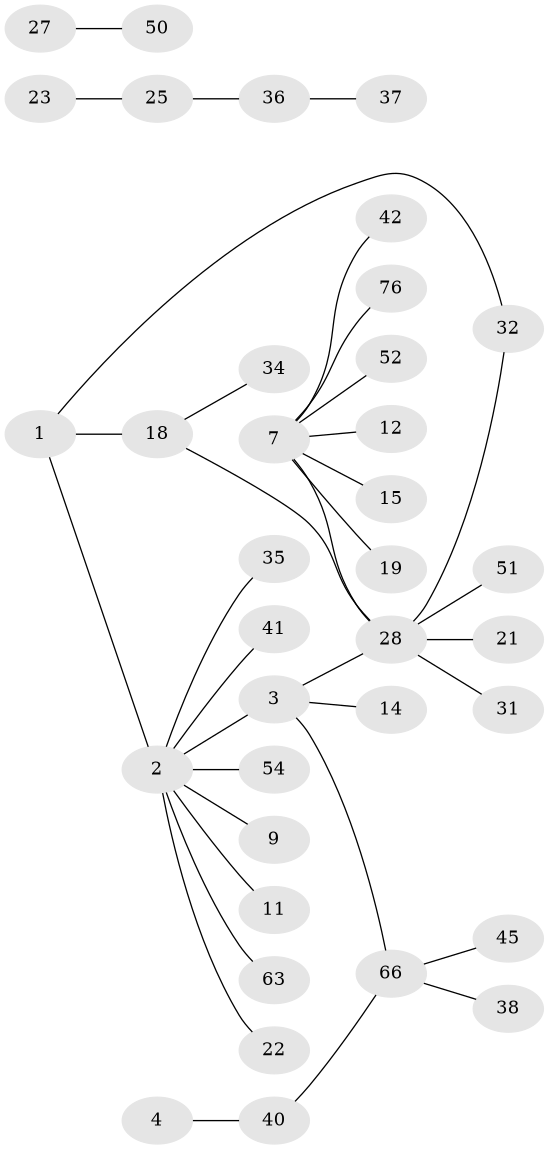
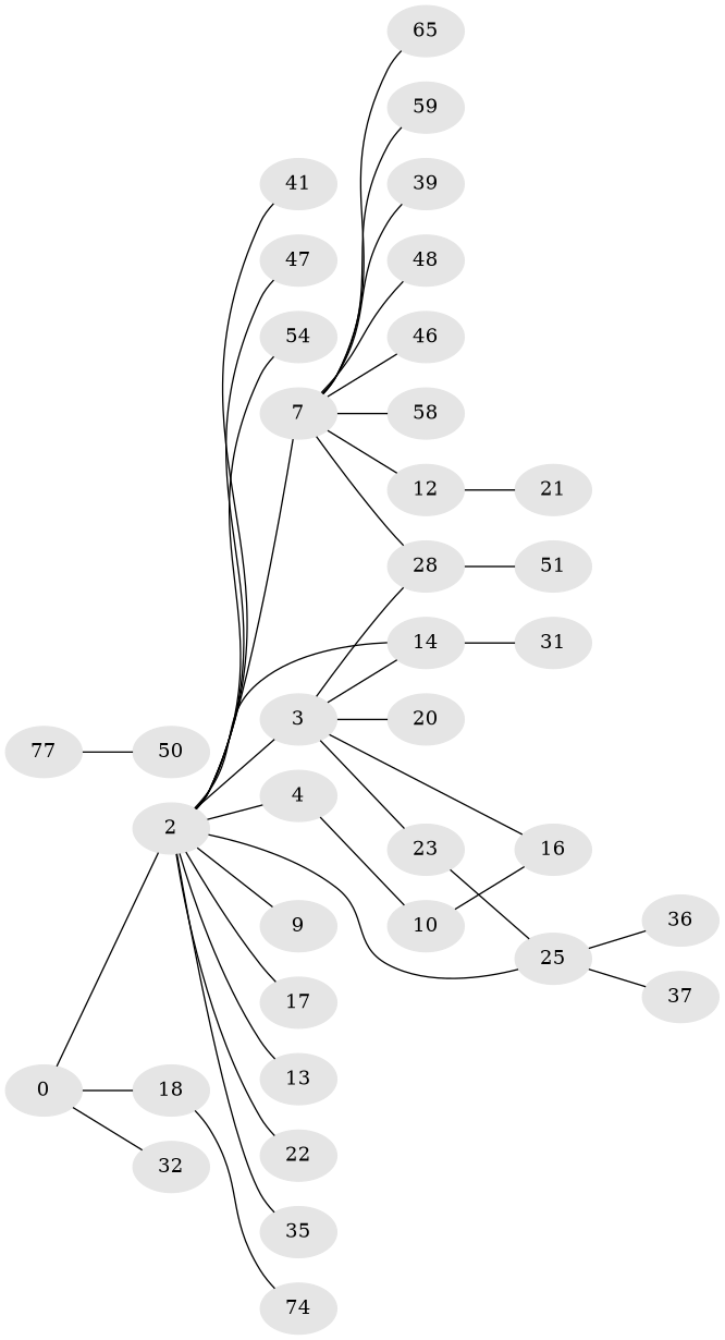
  graph {
    rankdir=LR
    node [color=gray90 style=filled]
-   1 [super="+5"]
+   1 [super="+5" label=0]
    2 [super="+44"]
    18 [super="+24"]
    32 [super="+49"]
    3 [super="+6"]
    4 [super="+40"]
    7 [super="+8"]
    9 [super="+48"]
-   11
-   13 [label=63]
+   11 [label=17]
+   13
    14 [super="+26"]
    22
    25 [super="+29"]
    35
    41
+   47
    54
    28 [super="+30"]
-   34
-   16 [super="+33" label=66]
+   34 [label=74]
+   16 [super="+33"]
+   20
    23
-   10 [label=40]
+   10
    12
-   15 [super="+17"]
-   19
-   42
-   46 [label=76]
-   52
+   15 [super="+17" label=65]
+   19 [label=59]
+   39
+   42 [label=48]
+   46
+   52 [label=58]
    31
    36
    37
-   27 [super="+43"]
+   27 [super="+43" label=77]
    50 [super="+53"]
-   38
-   45
    51
    21
    1 -- 2
    1 -- 18
    1 -- 32
    2 -- 3
+   2 -- 4
+   2 -- 7
    2 -- 9
    2 -- 11
    2 -- 13
+   2 -- 14
    2 -- 22
+   2 -- 25
    2 -- 35
    2 -- 41
+   2 -- 47
    2 -- 54
-   18 -- 28
    18 -- 34
    3 -- 14
    3 -- 28
    3 -- 16
+   3 -- 20
+   3 -- 23
    4 -- 10
    7 -- 28
    7 -- 12
    7 -- 15 [weight=2]
    7 -- 19
+   7 -- 39
    7 -- 42
    7 -- 46
    7 -- 52
-   28 -- 31
+   14 -- 31
    25 -- 36
-   36 -- 37
-   28 -- 32
+   25 -- 37
    28 -- 51
-   16 -- 38
-   16 -- 45
    23 -- 25
    10 -- 16
-   28 -- 21
+   12 -- 21
    27 -- 50
  }
